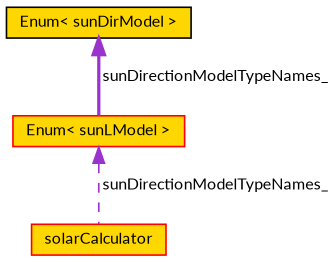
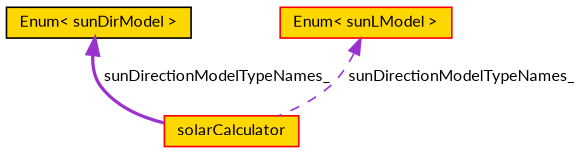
  digraph {
    fontname=Lato
    node [color=red fillcolor=gold fontname=Lato fontsize=10 shape=record style=filled]
    edge [color=darkorchid3 dir=back fontname=Lato fontsize=10 labelfontname=Helvetica labelfontsize=10]
    n1 [fontcolor=black height=0.2 label=solarCalculator width=0.4]
    n2 [color=black height=0.2 label="Enum\< sunDirModel \>" width=0.4]
    n3 [height=0.2 label="Enum\< sunLModel \>" width=0.4]
-   n2 -> n3 [label=" sunDirectionModelTypeNames_" style=bold]
+   n2 -> n1 [label=" sunDirectionModelTypeNames_" style=bold]
    n3 -> n1 [label=" sunDirectionModelTypeNames_" style=dashed]
  }
